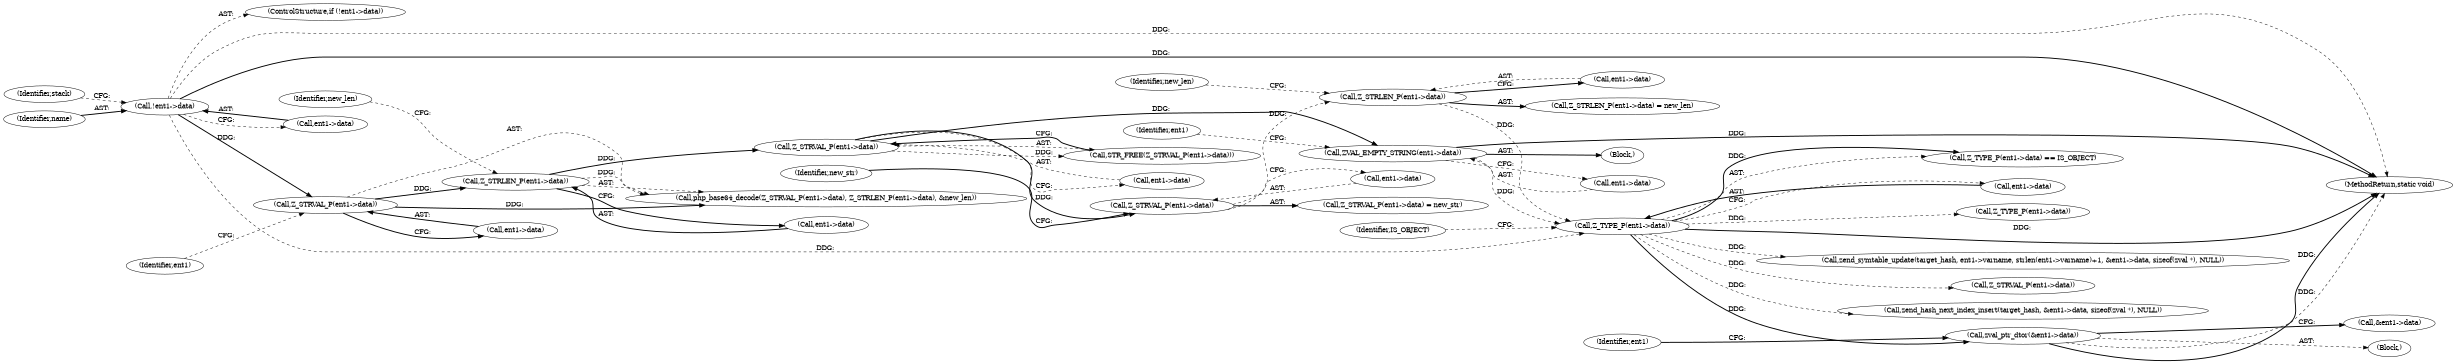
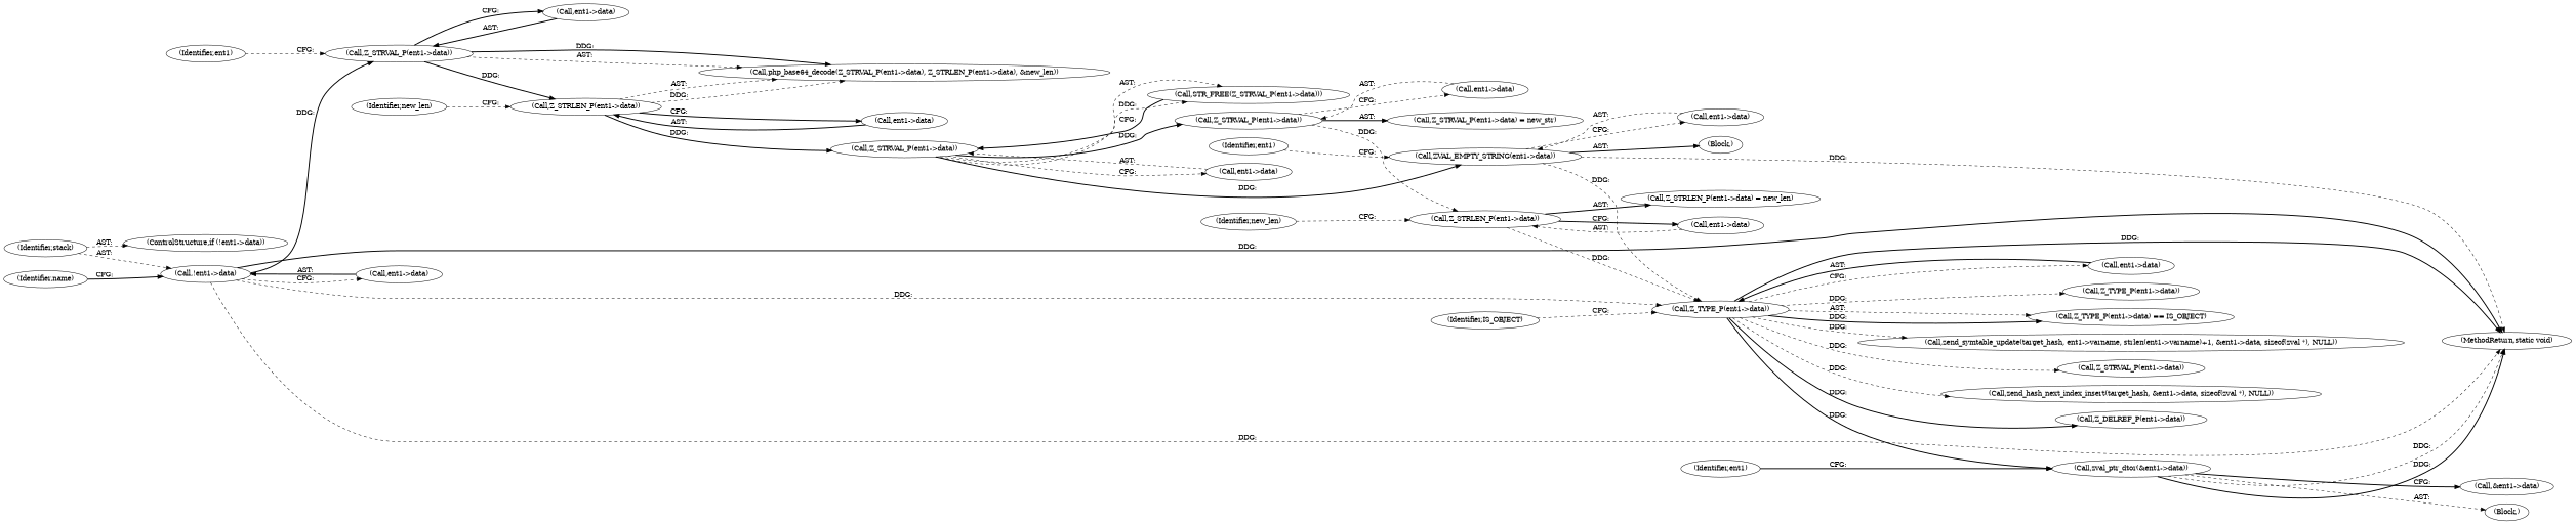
  digraph {
    rankdir=LR
    edge [style=dashed]
    n1 [label="(Call,zval_ptr_dtor(&ent1->data))"]
    n2 [label="(MethodReturn,static void)"]
    n3 [label="(Call,&ent1->data)"]
    n4 [label="(Block,)"]
    n5 [label="(Call,Z_TYPE_P(ent1->data))"]
    n6 [label="(Call,ent1->data)"]
    n7 [label="(Call,Z_TYPE_P(ent1->data))"]
    n8 [label="(Call,zend_symtable_update(target_hash, ent1->varname, strlen(ent1->varname)+1, &ent1->data, sizeof(zval *), NULL))"]
    n9 [label="(Call,Z_STRVAL_P(ent1->data))"]
    n10 [label="(Call,zend_hash_next_index_insert(target_hash, &ent1->data, sizeof(zval *), NULL))"]
+   n11 [label="(Call,Z_DELREF_P(ent1->data))"]
    n12 [label="(Call,Z_TYPE_P(ent1->data) == IS_OBJECT)"]
    n13 [label="(Call,ZVAL_EMPTY_STRING(ent1->data))"]
    n14 [label="(Block,)"]
    n15 [label="(Call,ent1->data)"]
    n16 [label="(Call,Z_STRVAL_P(ent1->data))"]
    n17 [label="(Call,Z_STRVAL_P(ent1->data))"]
    n18 [label="(Call,ent1->data)"]
    n19 [label="(Call,STR_FREE(Z_STRVAL_P(ent1->data)))"]
    n20 [label="(Call,Z_STRLEN_P(ent1->data))"]
    n21 [label="(Call,ent1->data)"]
    n22 [label="(Call,Z_STRVAL_P(ent1->data) = new_str)"]
    n23 [label="(Call,Z_STRLEN_P(ent1->data))"]
    n24 [label="(Call,ent1->data)"]
    n25 [label="(Call,php_base64_decode(Z_STRVAL_P(ent1->data), Z_STRLEN_P(ent1->data), &new_len))"]
    n26 [label="(Call,Z_STRVAL_P(ent1->data))"]
    n27 [label="(Call,ent1->data)"]
    n28 [label="(Call,!ent1->data)"]
    n29 [label="(Call,ent1->data)"]
    n30 [label="(ControlStructure,if (!ent1->data))"]
    n31 [label="(Call,Z_STRLEN_P(ent1->data) = new_len)"]
    n32 [label="(Call,ent1->data)"]
    n33 [label="(Identifier,IS_OBJECT)"]
    n34 [label="(Identifier,ent1)"]
    n35 [label="(Identifier,ent1)"]
    n36 [label="(Identifier,stack)"]
    n37 [label="(Identifier,ent1)"]
    n38 [label="(Identifier,new_len)"]
-   n39 [label="(Identifier,new_str)"]
    n40 [label="(Identifier,name)"]
    n41 [label="(Identifier,new_len)"]
    n1 -> n2 [label="DDG: " style=bold]
    n1 -> n2 [label="DDG: "]
    n1 -> n3 [label="CFG: " style=bold]
    n1 -> n4 [label="AST: "]
    n5 -> n1 [label="DDG: " style=bold]
    n5 -> n2 [label="DDG: " style=bold]
    n5 -> n6 [label="CFG: "]
    n5 -> n7 [label="DDG: "]
    n5 -> n8 [label="DDG: "]
    n5 -> n9 [label="DDG: "]
    n5 -> n10 [label="DDG: "]
+   n5 -> n11 [label="DDG: " style=bold]
    n5 -> n12 [label="AST: "]
    n5 -> n12 [label="DDG: " style=bold]
    n6 -> n5 [label="AST: " style=bold]
-   n13 -> n2 [label="DDG: " style=bold]
+   n13 -> n2 [label="DDG: "]
    n13 -> n5 [label="DDG: "]
    n13 -> n14 [label="AST: " style=bold]
    n13 -> n15 [label="CFG: "]
    n15 -> n13 [label="AST: "]
    n16 -> n13 [label="DDG: " style=bold]
    n16 -> n17 [label="DDG: " style=bold]
    n16 -> n18 [label="CFG: "]
    n16 -> n19 [label="AST: "]
    n16 -> n19 [label="DDG: "]
    n17 -> n20 [label="DDG: "]
    n17 -> n21 [label="CFG: "]
    n17 -> n22 [label="AST: " style=bold]
    n18 -> n16 [label="AST: "]
    n19 -> n16 [label="CFG: " style=bold]
    n20 -> n5 [label="DDG: "]
    n20 -> n31 [label="AST: " style=bold]
    n20 -> n32 [label="CFG: " style=bold]
    n21 -> n17 [label="AST: "]
    n23 -> n16 [label="DDG: " style=bold]
    n23 -> n24 [label="CFG: " style=bold]
    n23 -> n25 [label="AST: "]
    n23 -> n25 [label="DDG: "]
    n24 -> n23 [label="AST: " style=bold]
    n26 -> n23 [label="DDG: " style=bold]
    n26 -> n25 [label="AST: "]
    n26 -> n25 [label="DDG: " style=bold]
    n26 -> n27 [label="CFG: " style=bold]
    n27 -> n26 [label="AST: " style=bold]
    n28 -> n2 [label="DDG: "]
    n28 -> n2 [label="DDG: " style=bold]
    n28 -> n5 [label="DDG: "]
    n28 -> n26 [label="DDG: " style=bold]
    n28 -> n29 [label="CFG: "]
-   n28 -> n30 [label="AST: "]
+   n36 -> n30 [label="AST: "]
    n29 -> n28 [label="AST: " style=bold]
    n32 -> n20 [label="AST: "]
    n33 -> n5 [label="CFG: "]
    n34 -> n1 [label="CFG: " style=bold]
    n35 -> n26 [label="CFG: "]
-   n36 -> n28 [label="CFG: "]
+   n36 -> n28 [label="AST: "]
    n37 -> n13 [label="CFG: "]
    n38 -> n20 [label="CFG: "]
-   n39 -> n17 [label="CFG: " style=bold]
-   n40 -> n28 [label="AST: " style=bold]
+   n40 -> n28 [label="CFG: " style=bold]
    n41 -> n23 [label="CFG: "]
  }
